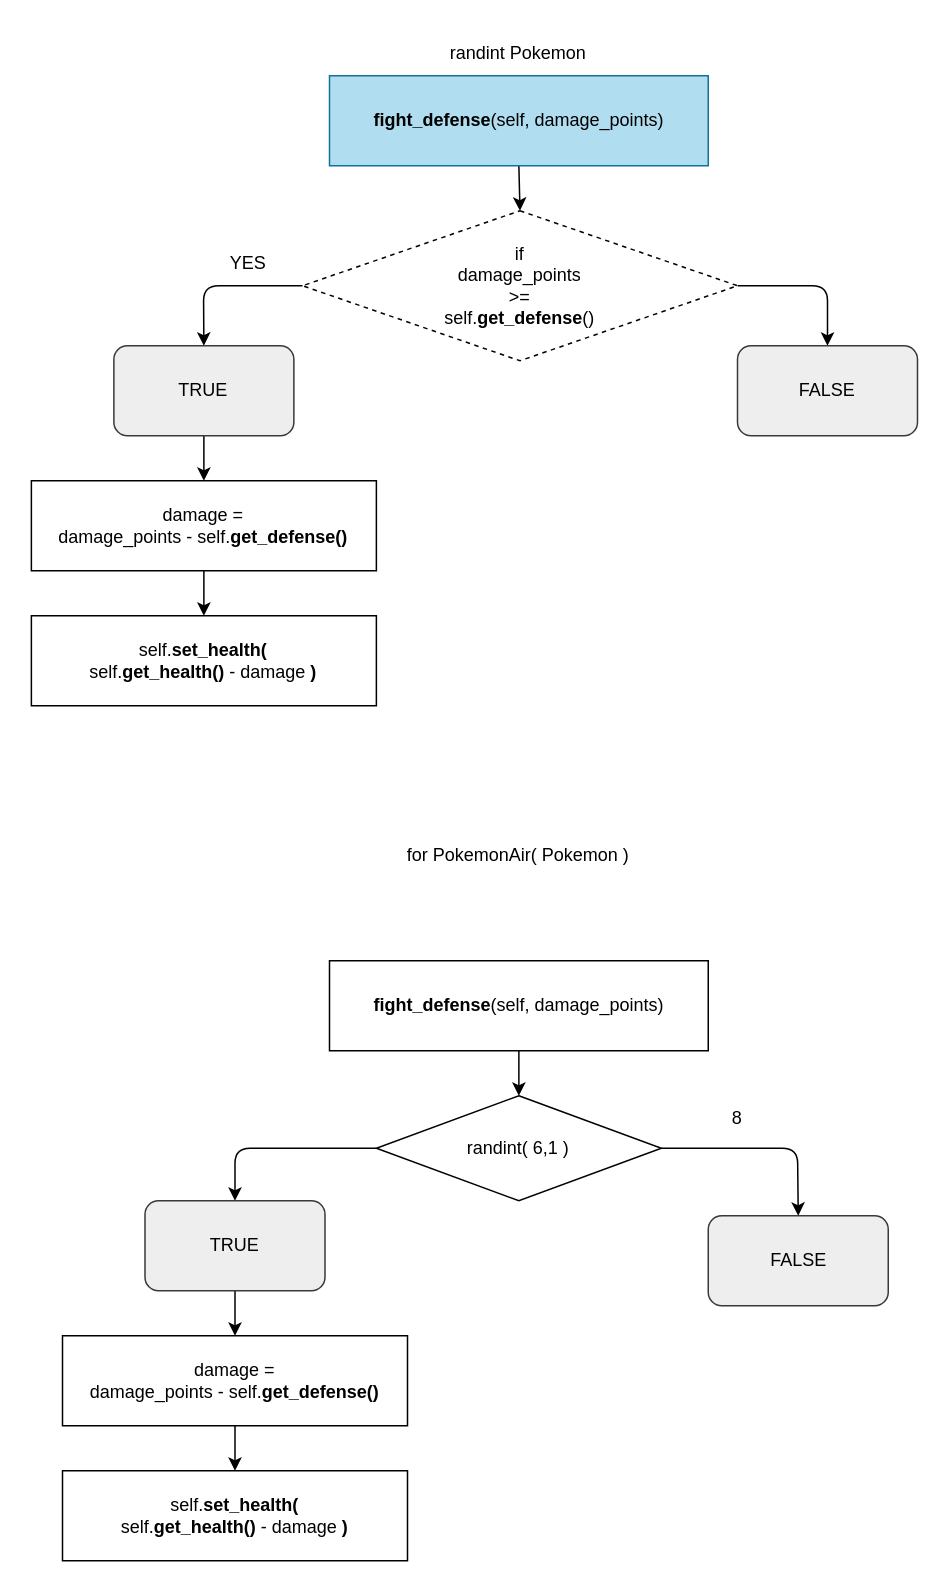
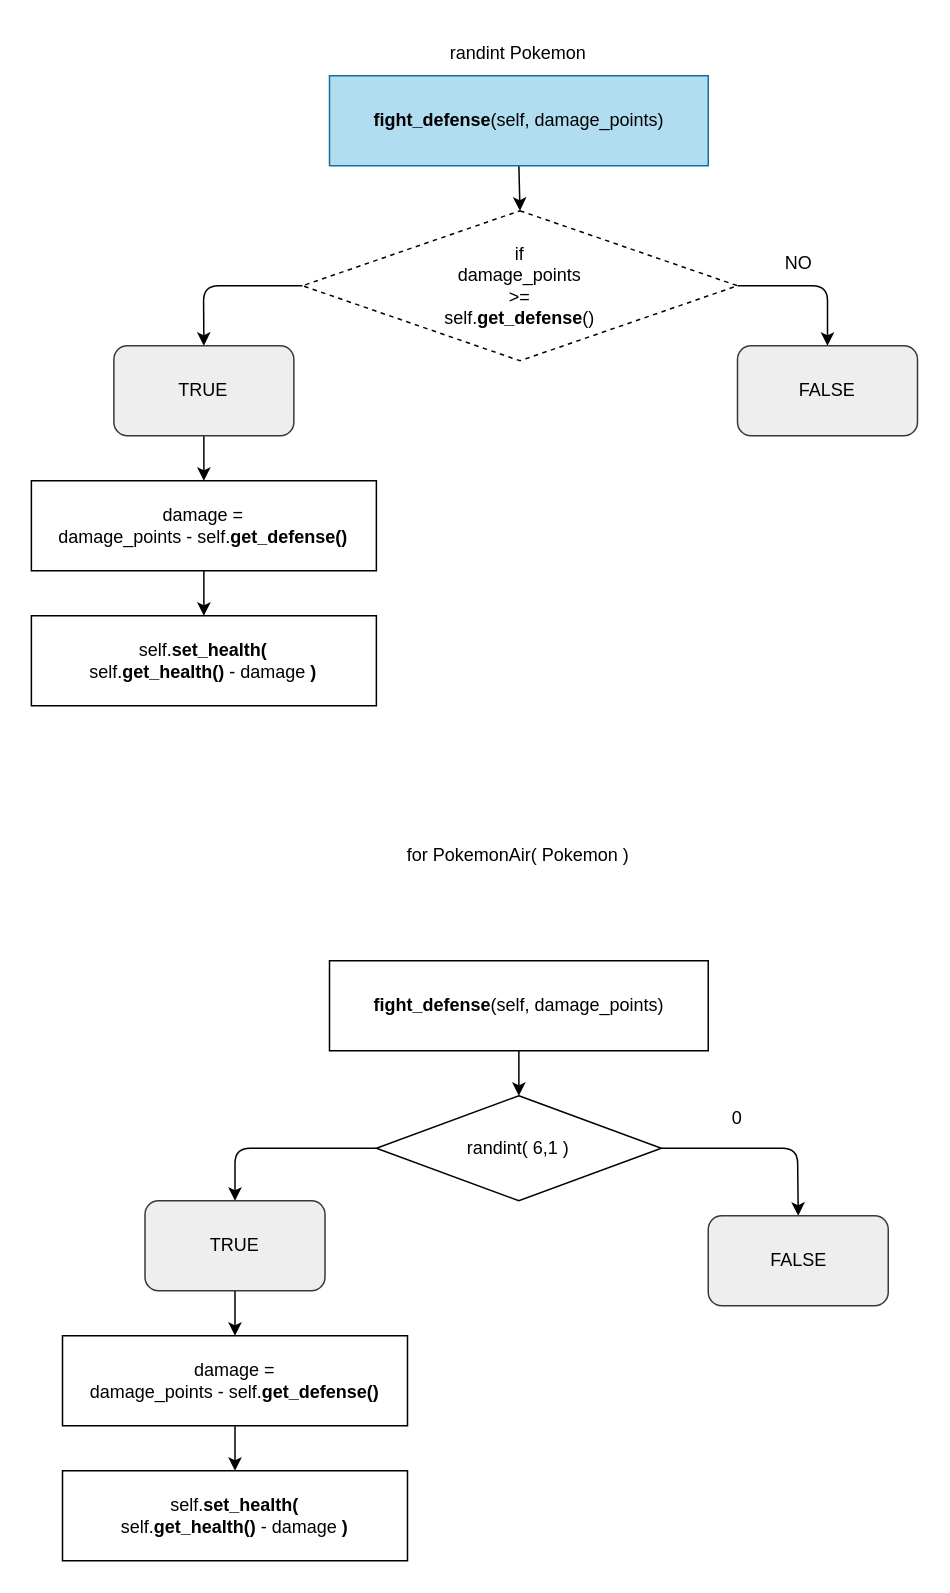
  <mxCell id="0" />
  <mxCell id="1" parent="0" />
  <mxCell id="2" style="edgeStyle=none;html=1;exitX=0;exitY=0.5;exitDx=0;exitDy=0;entryX=0.5;entryY=0;entryDx=0;entryDy=0;" parent="1" source="4" target="14" edge="1"><mxGeometry relative="1" as="geometry"><mxPoint x="86" y="230" as="targetPoint" /><Array as="points"><mxPoint x="135" y="190" /></Array></mxGeometry></mxCell>
  <mxCell id="3" style="edgeStyle=none;html=1;exitX=1;exitY=0.5;exitDx=0;exitDy=0;entryX=0.5;entryY=0;entryDx=0;entryDy=0;" parent="1" source="4" target="11" edge="1"><mxGeometry relative="1" as="geometry"><Array as="points"><mxPoint x="551" y="190" /></Array></mxGeometry></mxCell>
  <mxCell id="4" value="if&lt;br&gt;damage_points&lt;br&gt;&amp;gt;=&lt;br&gt;self.&lt;b&gt;get_defense&lt;/b&gt;()" style="rhombus;whiteSpace=wrap;html=1;dashed=1;" parent="1" vertex="1"><mxGeometry x="201" y="140" width="290" height="100" as="geometry" /></mxCell>
  <mxCell id="5" style="edgeStyle=none;html=1;exitX=0.5;exitY=1;exitDx=0;exitDy=0;entryX=0.5;entryY=0;entryDx=0;entryDy=0;" parent="1" source="6" target="4" edge="1"><mxGeometry relative="1" as="geometry" /></mxCell>
  <mxCell id="6" value="&lt;b&gt;fight_defense&lt;/b&gt;(self, damage_points)" style="rounded=0;whiteSpace=wrap;html=1;fillColor=#b1ddf0;strokeColor=#10739e;fontColor=#000000;" parent="1" vertex="1"><mxGeometry x="219" y="50" width="252.5" height="60" as="geometry" /></mxCell>
  <mxCell id="7" value="self.&lt;b&gt;set_health( &lt;/b&gt;&lt;br&gt;self.&lt;b&gt;get_health()&lt;/b&gt; - damage &lt;b&gt;)&lt;/b&gt;" style="rounded=0;whiteSpace=wrap;html=1;" parent="1" vertex="1"><mxGeometry x="20.25" y="410" width="230" height="60" as="geometry" /></mxCell>
  <mxCell id="8" style="edgeStyle=none;html=1;exitX=0.5;exitY=1;exitDx=0;exitDy=0;" parent="1" source="9" target="7" edge="1"><mxGeometry relative="1" as="geometry" /></mxCell>
  <mxCell id="9" value="damage = &lt;br&gt;damage_points - self.&lt;b&gt;get_defense()&lt;/b&gt;" style="rounded=0;whiteSpace=wrap;html=1;" parent="1" vertex="1"><mxGeometry x="20.25" y="320" width="230" height="60" as="geometry" /></mxCell>
- <mxCell id="10" value="YES" style="text;html=1;strokeColor=none;fillColor=none;align=center;verticalAlign=middle;whiteSpace=wrap;rounded=0;" parent="1" vertex="1"><mxGeometry x="135.25" y="160" width="60" height="30" as="geometry" /></mxCell>
  <mxCell id="11" value="FALSE" style="rounded=1;whiteSpace=wrap;html=1;fillColor=#eeeeee;strokeColor=#36393d;fontColor=#000000;" parent="1" vertex="1"><mxGeometry x="491" y="230" width="120" height="60" as="geometry" /></mxCell>
+ <mxCell id="12" value="NO" style="text;html=1;strokeColor=none;fillColor=none;align=center;verticalAlign=middle;whiteSpace=wrap;rounded=0;" parent="1" vertex="1"><mxGeometry x="501.5" y="160" width="60" height="30" as="geometry" /></mxCell>
  <mxCell id="13" style="edgeStyle=none;html=1;exitX=0.5;exitY=1;exitDx=0;exitDy=0;entryX=0.5;entryY=0;entryDx=0;entryDy=0;" parent="1" source="14" target="9" edge="1"><mxGeometry relative="1" as="geometry" /></mxCell>
  <mxCell id="14" value="TRUE" style="rounded=1;whiteSpace=wrap;html=1;fillColor=#eeeeee;strokeColor=#36393d;fontColor=#000000;" parent="1" vertex="1"><mxGeometry x="75.25" y="230" width="120" height="60" as="geometry" /></mxCell>
  <mxCell id="15" style="edgeStyle=none;html=1;exitX=0;exitY=0.5;exitDx=0;exitDy=0;entryX=0.5;entryY=0;entryDx=0;entryDy=0;" parent="1" source="17" target="26" edge="1"><mxGeometry relative="1" as="geometry"><mxPoint x="86" y="820" as="targetPoint" /><Array as="points"><mxPoint x="156" y="765" /></Array></mxGeometry></mxCell>
  <mxCell id="16" style="edgeStyle=none;html=1;exitX=1;exitY=0.5;exitDx=0;exitDy=0;entryX=0.5;entryY=0;entryDx=0;entryDy=0;" parent="1" source="17" target="23" edge="1"><mxGeometry relative="1" as="geometry"><Array as="points"><mxPoint x="531" y="765" /></Array></mxGeometry></mxCell>
  <mxCell id="17" value="randint( 6,1 )" style="rhombus;whiteSpace=wrap;html=1;" parent="1" vertex="1"><mxGeometry x="250.25" y="730" width="190" height="70" as="geometry" /></mxCell>
  <mxCell id="18" style="edgeStyle=none;html=1;exitX=0.5;exitY=1;exitDx=0;exitDy=0;entryX=0.5;entryY=0;entryDx=0;entryDy=0;" parent="1" source="19" target="17" edge="1"><mxGeometry relative="1" as="geometry" /></mxCell>
  <mxCell id="19" value="&lt;b&gt;fight_defense&lt;/b&gt;(self, damage_points)" style="rounded=0;whiteSpace=wrap;html=1;" parent="1" vertex="1"><mxGeometry x="219" y="640" width="252.5" height="60" as="geometry" /></mxCell>
  <mxCell id="20" value="self.&lt;b&gt;set_health( &lt;/b&gt;&lt;br&gt;self.&lt;b&gt;get_health()&lt;/b&gt; - damage &lt;b&gt;)&lt;/b&gt;" style="rounded=0;whiteSpace=wrap;html=1;" parent="1" vertex="1"><mxGeometry x="41" y="980" width="230" height="60" as="geometry" /></mxCell>
  <mxCell id="21" style="edgeStyle=none;html=1;exitX=0.5;exitY=1;exitDx=0;exitDy=0;" parent="1" source="22" target="20" edge="1"><mxGeometry relative="1" as="geometry" /></mxCell>
  <mxCell id="22" value="damage = &lt;br&gt;damage_points - self.&lt;b&gt;get_defense()&lt;/b&gt;" style="rounded=0;whiteSpace=wrap;html=1;" parent="1" vertex="1"><mxGeometry x="41" y="890" width="230" height="60" as="geometry" /></mxCell>
  <mxCell id="23" value="FALSE" style="rounded=1;whiteSpace=wrap;html=1;fillColor=#eeeeee;strokeColor=#36393d;fontColor=#000000;" parent="1" vertex="1"><mxGeometry x="471.5" y="810" width="120" height="60" as="geometry" /></mxCell>
- <mxCell id="24" value="8" style="text;html=1;strokeColor=none;fillColor=none;align=center;verticalAlign=middle;whiteSpace=wrap;rounded=0;" parent="1" vertex="1"><mxGeometry x="461" y="730" width="60" height="30" as="geometry" /></mxCell>
+ <mxCell id="24" value="0" style="text;html=1;strokeColor=none;fillColor=none;align=center;verticalAlign=middle;whiteSpace=wrap;rounded=0;" parent="1" vertex="1"><mxGeometry x="461" y="730" width="60" height="30" as="geometry" /></mxCell>
  <mxCell id="25" style="edgeStyle=none;html=1;exitX=0.5;exitY=1;exitDx=0;exitDy=0;entryX=0.5;entryY=0;entryDx=0;entryDy=0;" parent="1" source="26" target="22" edge="1"><mxGeometry relative="1" as="geometry" /></mxCell>
  <mxCell id="26" value="TRUE" style="rounded=1;whiteSpace=wrap;html=1;fillColor=#eeeeee;strokeColor=#36393d;fontColor=#000000;" parent="1" vertex="1"><mxGeometry x="96" y="800" width="120" height="60" as="geometry" /></mxCell>
  <mxCell id="27" value="for PokemonAir( Pokemon )" style="text;html=1;strokeColor=none;fillColor=none;align=center;verticalAlign=middle;whiteSpace=wrap;rounded=0;" parent="1" vertex="1"><mxGeometry x="265.25" y="555" width="160" height="30" as="geometry" /></mxCell>
  <mxCell id="28" value="randint Pokemon" style="text;html=1;strokeColor=none;fillColor=none;align=center;verticalAlign=middle;whiteSpace=wrap;rounded=0;" parent="1" vertex="1"><mxGeometry x="265.25" y="20" width="160" height="30" as="geometry" /></mxCell>
